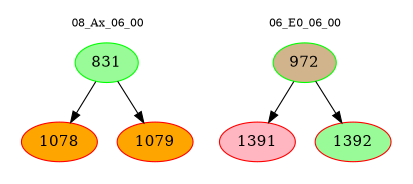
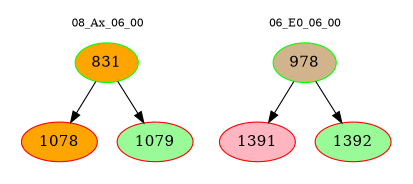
  digraph {
    node [color=red fillcolor=palegreen style=filled]
    edge [color=black]
-   n1 [color=green label=831]
+   n1 [color=green fillcolor=orange label=831]
    n2 [fillcolor=orange label=1078]
-   n3 [fillcolor=orange label=1079]
-   n4 [color=green fillcolor=tan label=972]
+   n3 [label=1079]
+   n4 [color=green fillcolor=tan label=978]
    n5 [fillcolor=lightpink label=1391]
    n6 [label=1392]
    subgraph cluster_1 {
      color=white
      fontsize=10
      label="08_Ax_06_00"
      n1
      n2
      n3
    }
    subgraph cluster_2 {
      color=white
      fontsize=10
      label="06_E0_06_00"
      n4
      n5
      n6
    }
    n1 -> n2
    n1 -> n3
    n4 -> n5
    n4 -> n6
  }
